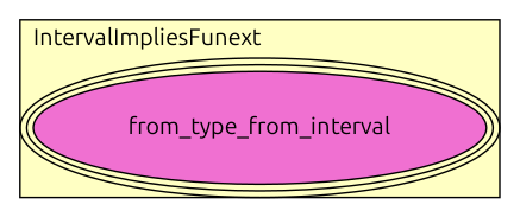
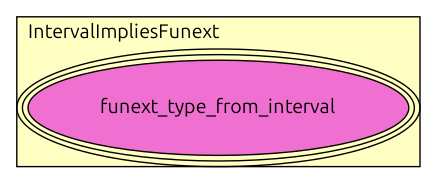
  digraph {
    rankdir=LR
    fontname=Ubuntu
-   n1 [fillcolor="#F070D1" label=from_type_from_interval peripheries=3 style=filled fontname=Ubuntu]
+   n1 [fillcolor="#F070D1" label=funext_type_from_interval peripheries=3 style=filled fontname=Ubuntu]
    subgraph cluster_1 {
      fillcolor="#FFFFC3"
      label=IntervalImpliesFunext
      labeljust=l
      style=filled
      n1
    }
  }
